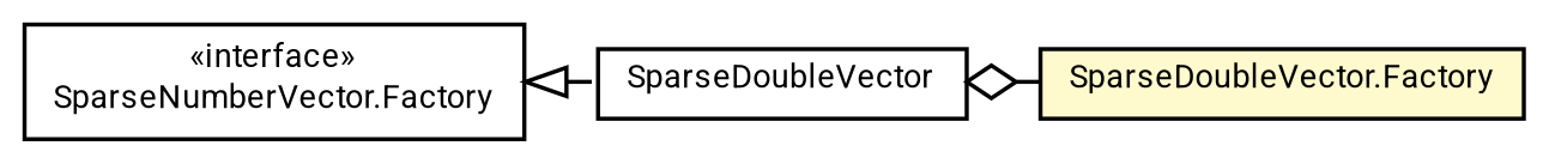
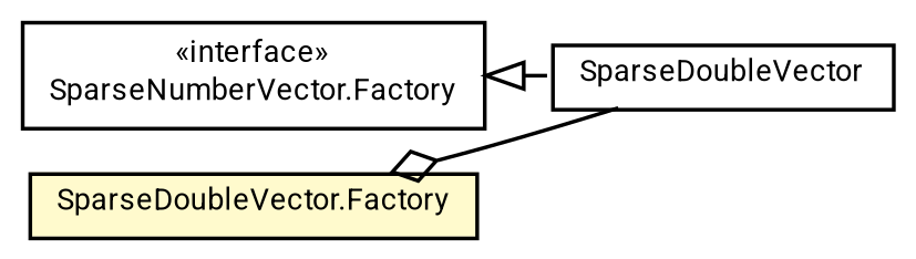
  digraph {
    nodesep=0.15
    rankdir=LR
    ranksep=0.25
    node [fontcolor=black fontname=Roboto fontsize=8 margin=0 shape=plaintext]
    edge [color=black dir=back fontname=Roboto fontsize=7 labelfontname=Roboto labelfontsize=7]
    n1 [height=0 label=<<table title="de.lmu.ifi.dbs.elki.data.SparseNumberVector.Factory" border="0" cellborder="1" cellspacing="0" cellpadding="2" href="SparseNumberVector.Factory.html" target="_parent"> 		<tr><td><table border="0" cellspacing="0" cellpadding="1"> 		<tr><td align="center" balign="center"> &#171;interface&#187; </td></tr> 		<tr><td align="center" balign="center"> <font face="Roboto">SparseNumberVector.Factory</font> </td></tr> 		</table></td></tr> 		</table>> width=0]
    n2 [height=0 label=<<table title="de.lmu.ifi.dbs.elki.data.SparseDoubleVector" border="0" cellborder="1" cellspacing="0" cellpadding="2" href="SparseDoubleVector.html" target="_parent"> 		<tr><td><table border="0" cellspacing="0" cellpadding="1"> 		<tr><td align="center" balign="center"> <font face="Roboto">SparseDoubleVector</font> </td></tr> 		</table></td></tr> 		</table>> width=0]
    n3 [height=0 label=<<table title="de.lmu.ifi.dbs.elki.data.SparseDoubleVector.Factory" border="0" cellborder="1" cellspacing="0" cellpadding="2" bgcolor="lemonChiffon" href="SparseDoubleVector.Factory.html" target="_parent"> 		<tr><td><table border="0" cellspacing="0" cellpadding="1"> 		<tr><td align="center" balign="center"> <font face="Roboto">SparseDoubleVector.Factory</font> </td></tr> 		</table></td></tr> 		</table>> width=0]
    n1 -> n2 [arrowtail=empty style=dashed weight=9]
-   n2 -> n3 [arrowhead=none arrowtail=ediamond weight=4]
+   n3 -> n2 [arrowhead=none arrowtail=ediamond weight=4]
  }
